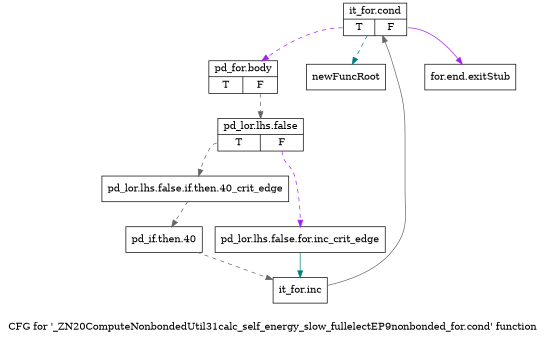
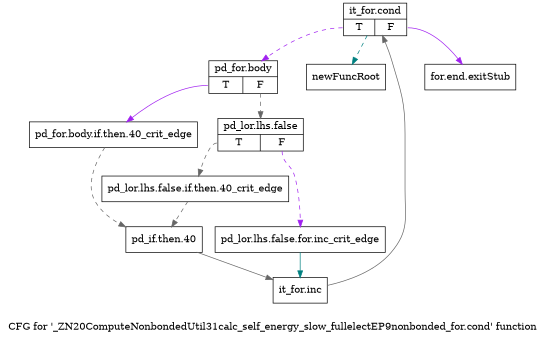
  digraph {
    fontname="DejaVu Serif"
    label="CFG for '_ZN20ComputeNonbondedUtil31calc_self_energy_slow_fullelectEP9nonbonded_for.cond' function"
    node [fontname="DejaVu Serif" shape=record]
    edge [color=gray40 fontname="DejaVu Serif" style=dashed]
    n1 [label="{newFuncRoot}"]
    n2 [label="{it_for.cond|{<s0>T|<s1>F}}"]
    n3 [label="{for.end.exitStub}"]
    n4 [label="{pd_for.body|{<s0>T|<s1>F}}"]
+   n5 [label="{pd_for.body.if.then.40_crit_edge}"]
    n6 [label="{pd_lor.lhs.false|{<s0>T|<s1>F}}"]
    n7 [label="{pd_if.then.40}"]
    n8 [label="{pd_lor.lhs.false.if.then.40_crit_edge}"]
    n9 [label="{pd_lor.lhs.false.for.inc_crit_edge}"]
    n10 [label="{it_for.inc}"]
    n2 -> n1 [color=teal]
    n2 -> n3 [color=purple style=solid tailport=s1]
    n2 -> n4 [color=purple tailport=s0]
+   n4 -> n5 [color=purple style=solid tailport=s0]
    n4 -> n6 [tailport=s1]
+   n5 -> n7
    n6 -> n8 [tailport=s0]
    n6 -> n9 [color=purple tailport=s1]
-   n7 -> n10
+   n7 -> n10 [style=solid]
    n8 -> n7
    n9 -> n10 [color=teal style=solid]
    n10 -> n2 [style=solid]
  }
